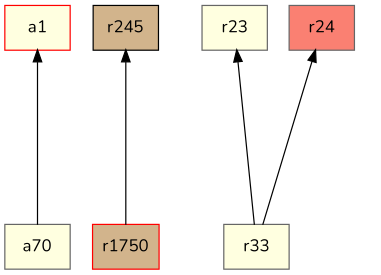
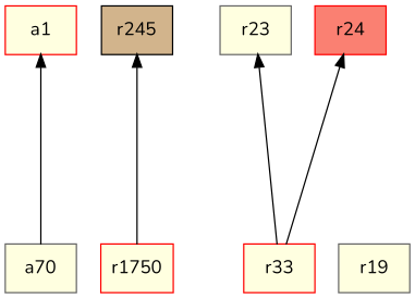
  digraph {
    fontname=Nunito
    rankdir=BT
    ranksep=2.0
    node [color=gray40 fillcolor=lightyellow fontname=Nunito shape=record style=filled]
    edge [fontname=Nunito]
    n1 [color=red label="{a1}"]
-   n2 [color=red fillcolor=tan label="{r1750}"]
+   n2 [color=red label="{r1750}"]
    n3 [color=black fillcolor=tan label="{r245}"]
    n4 [label="{r23}"]
    n5 [label="{a70}"]
-   n6 [fillcolor=salmon label="{r24}"]
-   n8 [label="{r33}"]
+   n6 [color=red fillcolor=salmon label="{r24}"]
+   n7 [label="{r19}"]
+   n8 [color=red label="{r33}"]
    n2 -> n3
    n5 -> n1
    n8 -> n4
    n8 -> n6
  }
